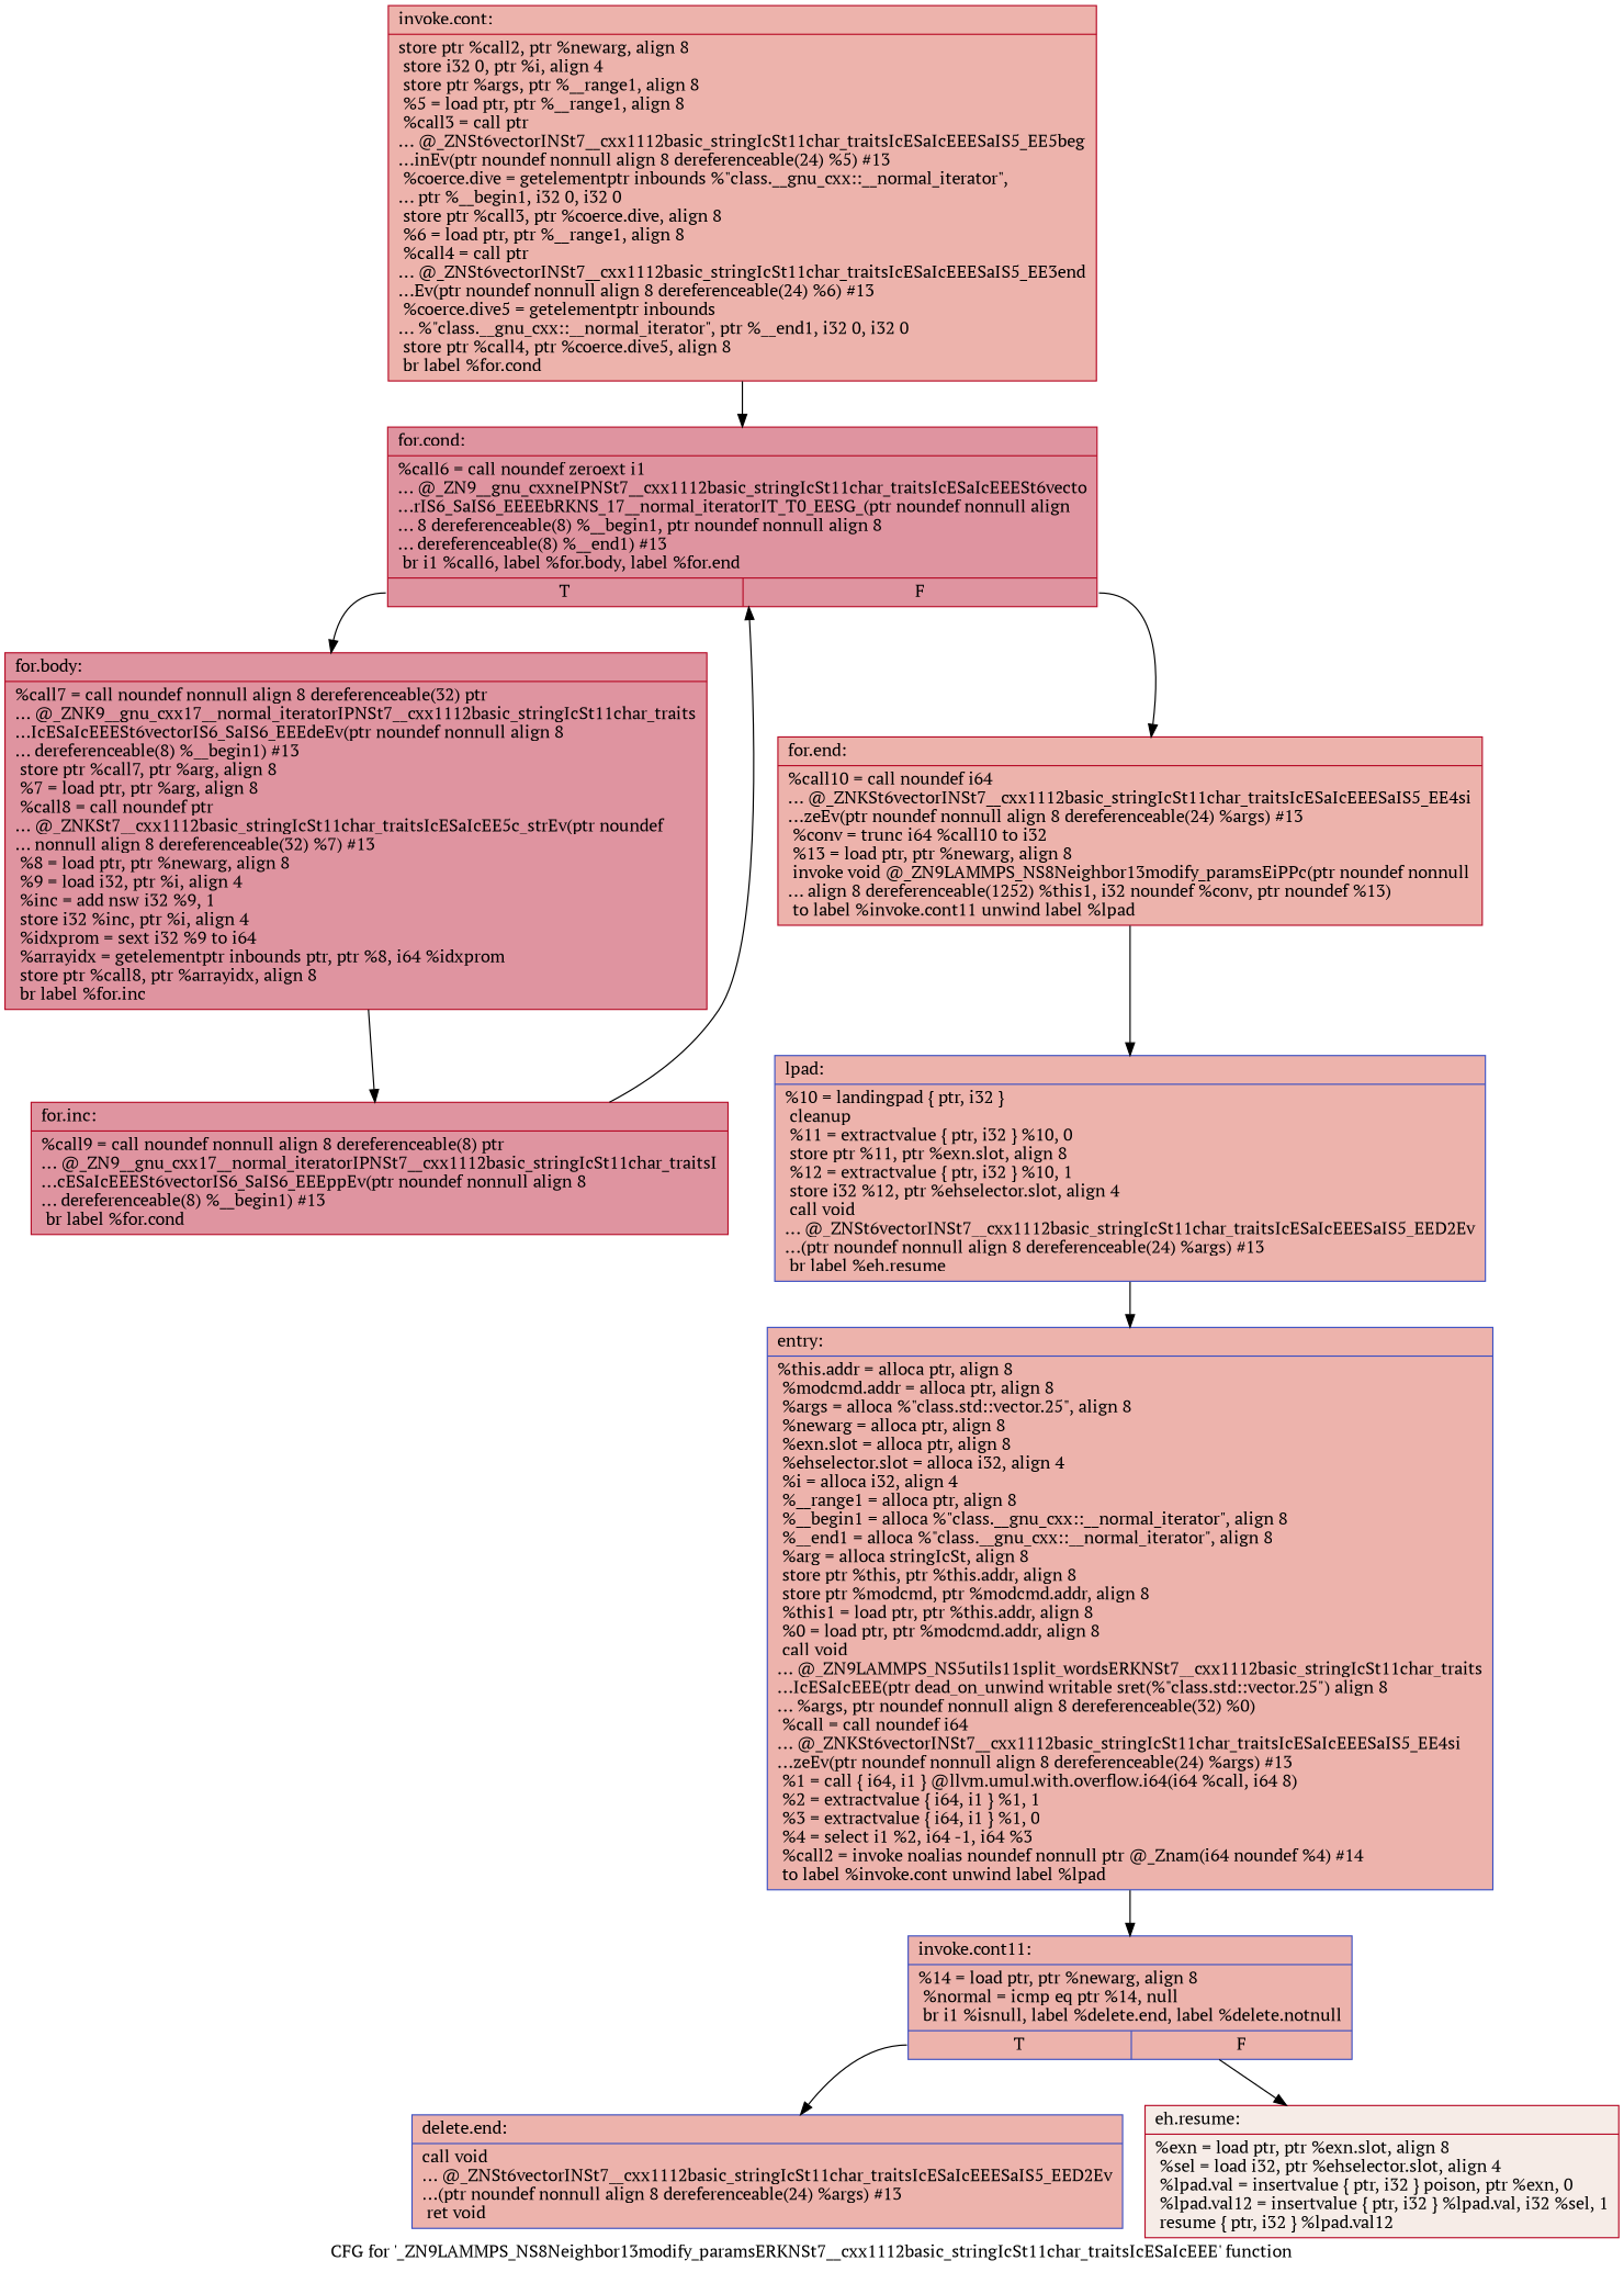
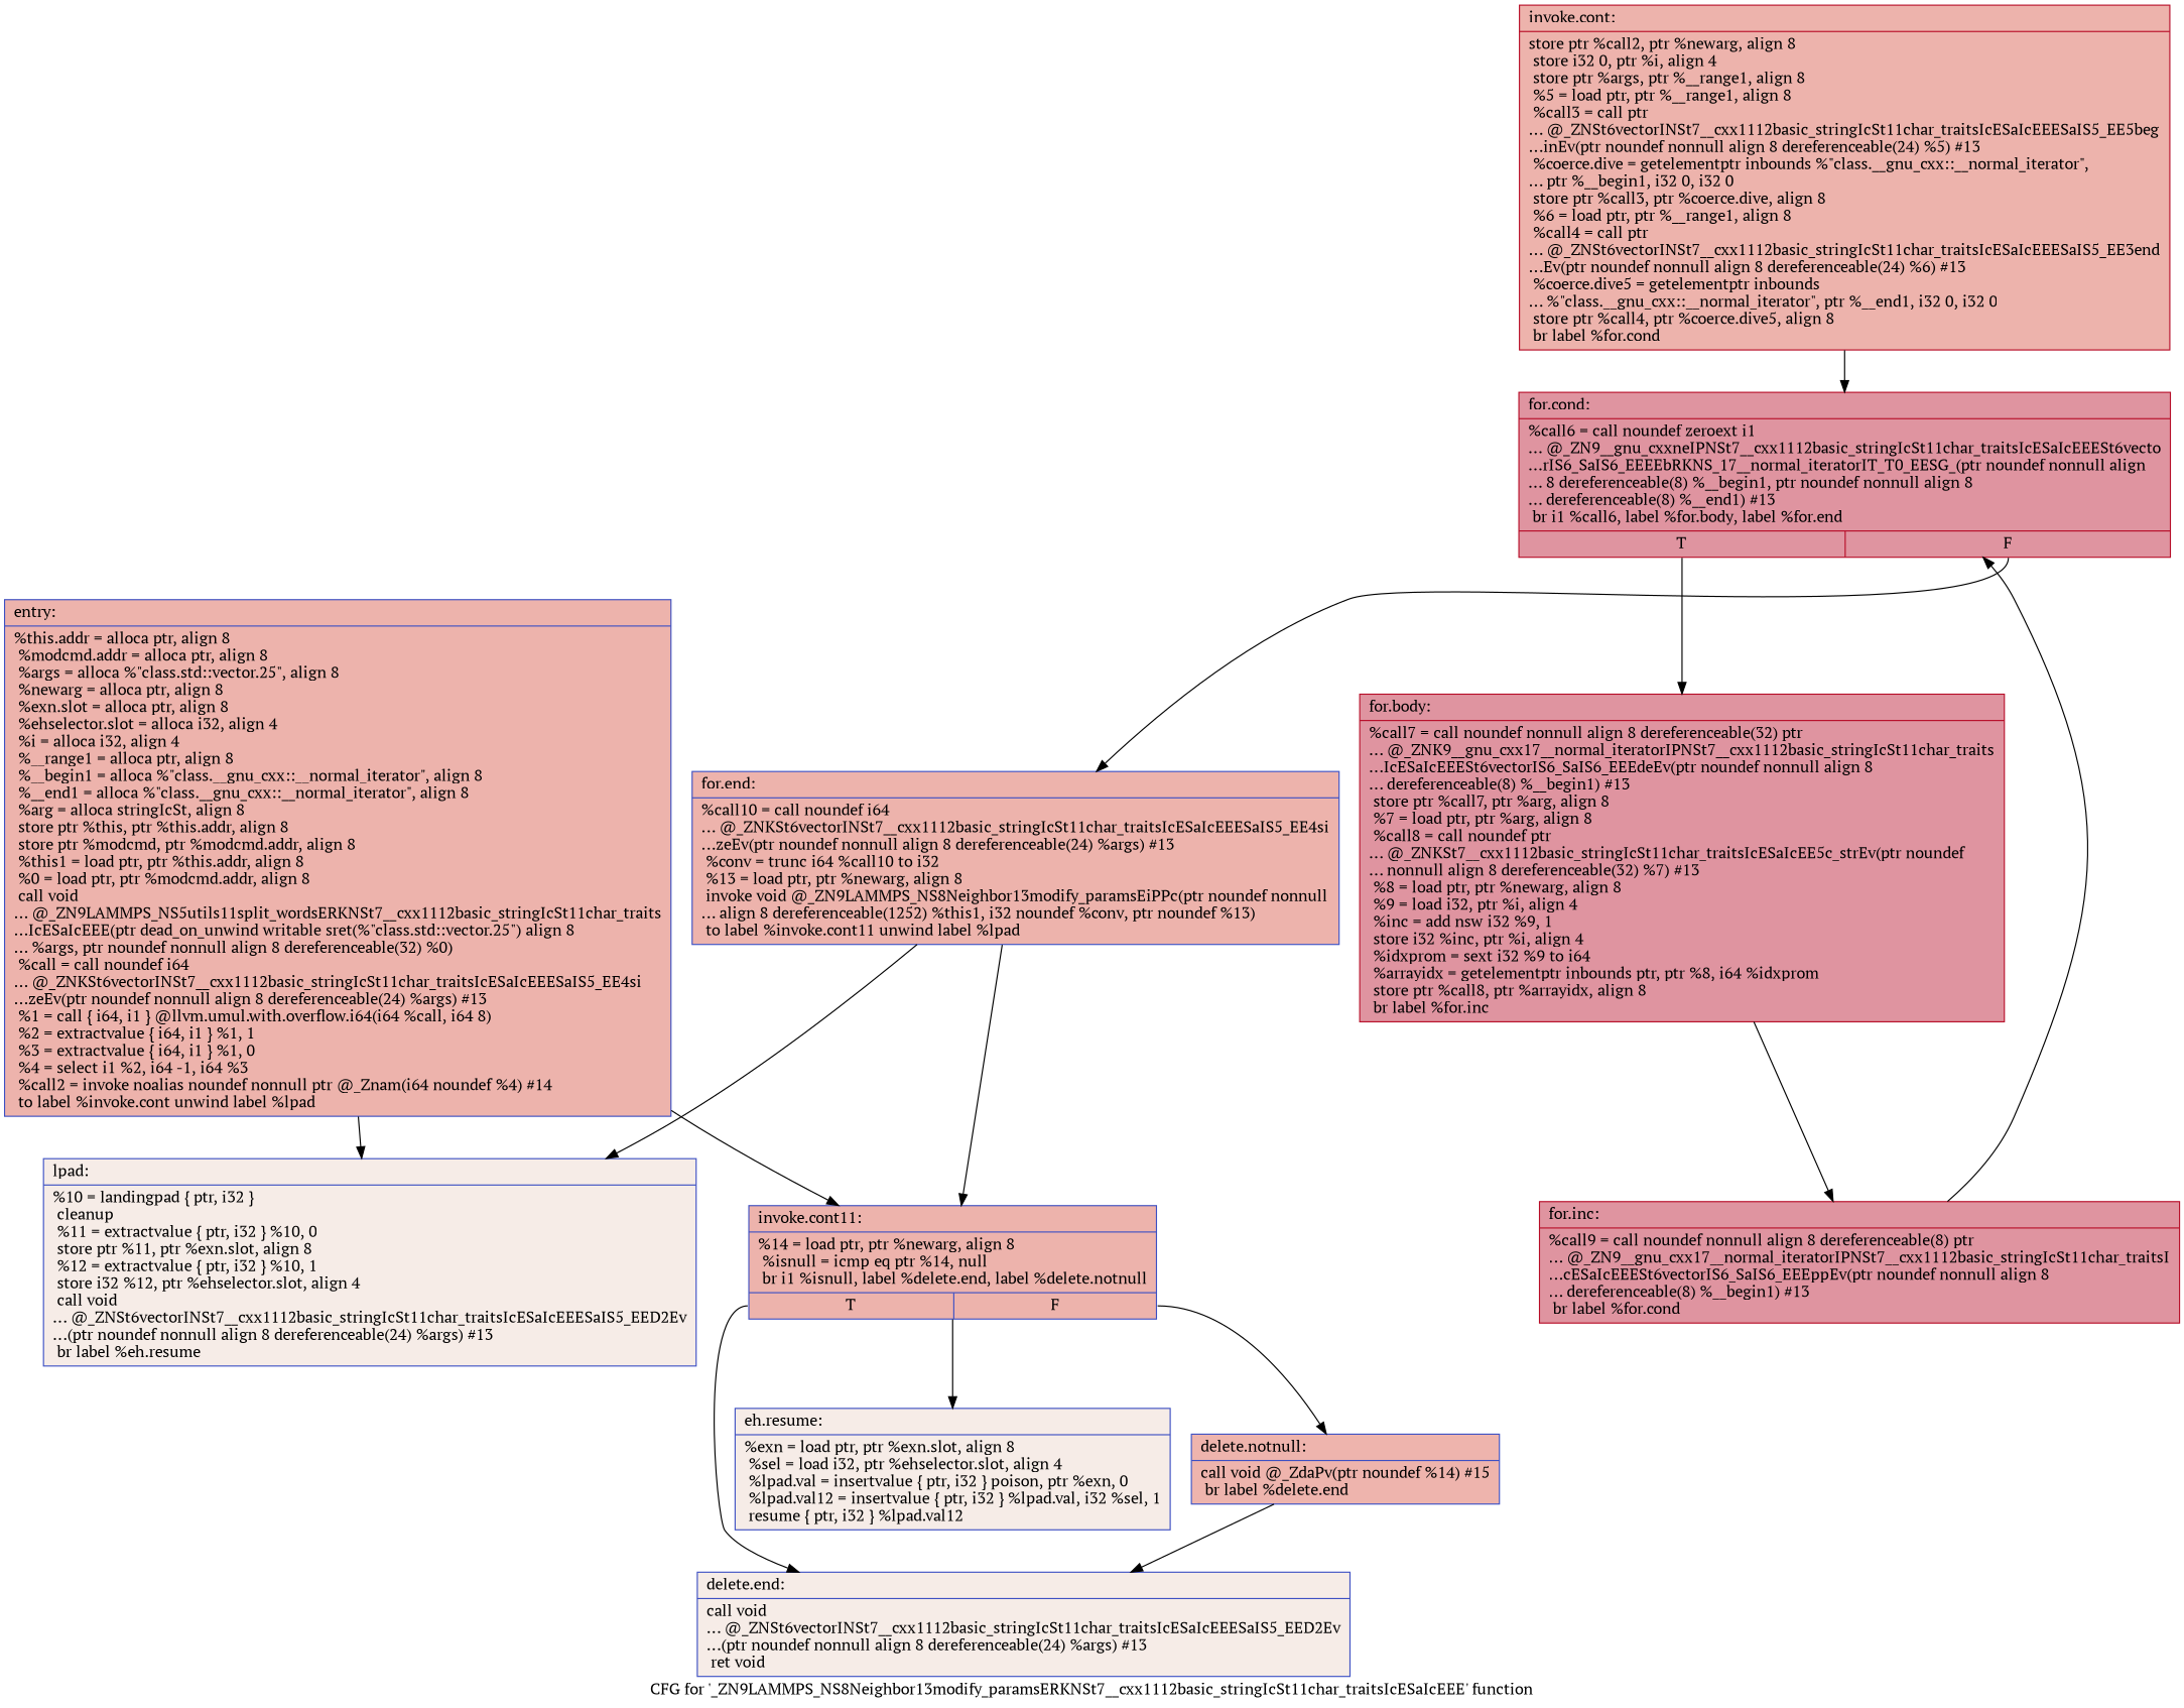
  digraph {
    fontname="PT Serif"
    label="CFG for '_ZN9LAMMPS_NS8Neighbor13modify_paramsERKNSt7__cxx1112basic_stringIcSt11char_traitsIcESaIcEEE' function"
    node [color="#3d50c3ff" fillcolor="#d6524470" fontname="PT Serif" shape=record style=filled]
    edge [fontname="PT Serif"]
    n1 [label="{entry:\l|  %this.addr = alloca ptr, align 8\l  %modcmd.addr = alloca ptr, align 8\l  %args = alloca %\"class.std::vector.25\", align 8\l  %newarg = alloca ptr, align 8\l  %exn.slot = alloca ptr, align 8\l  %ehselector.slot = alloca i32, align 4\l  %i = alloca i32, align 4\l  %__range1 = alloca ptr, align 8\l  %__begin1 = alloca %\"class.__gnu_cxx::__normal_iterator\", align 8\l  %__end1 = alloca %\"class.__gnu_cxx::__normal_iterator\", align 8\l  %arg = alloca stringIcSt, align 8\l  store ptr %this, ptr %this.addr, align 8\l  store ptr %modcmd, ptr %modcmd.addr, align 8\l  %this1 = load ptr, ptr %this.addr, align 8\l  %0 = load ptr, ptr %modcmd.addr, align 8\l  call void\l... @_ZN9LAMMPS_NS5utils11split_wordsERKNSt7__cxx1112basic_stringIcSt11char_traits\l...IcESaIcEEE(ptr dead_on_unwind writable sret(%\"class.std::vector.25\") align 8\l... %args, ptr noundef nonnull align 8 dereferenceable(32) %0)\l  %call = call noundef i64\l... @_ZNKSt6vectorINSt7__cxx1112basic_stringIcSt11char_traitsIcESaIcEEESaIS5_EE4si\l...zeEv(ptr noundef nonnull align 8 dereferenceable(24) %args) #13\l  %1 = call \{ i64, i1 \} @llvm.umul.with.overflow.i64(i64 %call, i64 8)\l  %2 = extractvalue \{ i64, i1 \} %1, 1\l  %3 = extractvalue \{ i64, i1 \} %1, 0\l  %4 = select i1 %2, i64 -1, i64 %3\l  %call2 = invoke noalias noundef nonnull ptr @_Znam(i64 noundef %4) #14\l          to label %invoke.cont unwind label %lpad\l}"]
-   n2 [label="{lpad:\l|  %10 = landingpad \{ ptr, i32 \}\l          cleanup\l  %11 = extractvalue \{ ptr, i32 \} %10, 0\l  store ptr %11, ptr %exn.slot, align 8\l  %12 = extractvalue \{ ptr, i32 \} %10, 1\l  store i32 %12, ptr %ehselector.slot, align 4\l  call void\l... @_ZNSt6vectorINSt7__cxx1112basic_stringIcSt11char_traitsIcESaIcEEESaIS5_EED2Ev\l...(ptr noundef nonnull align 8 dereferenceable(24) %args) #13\l  br label %eh.resume\l}"]
-   n3 [label="{invoke.cont11:\l|  %14 = load ptr, ptr %newarg, align 8\l  %normal = icmp eq ptr %14, null\l  br i1 %isnull, label %delete.end, label %delete.notnull\l|{<s0>T|<s1>F}}"]
+   n2 [fillcolor="#ead5c970" label="{lpad:\l|  %10 = landingpad \{ ptr, i32 \}\l          cleanup\l  %11 = extractvalue \{ ptr, i32 \} %10, 0\l  store ptr %11, ptr %exn.slot, align 8\l  %12 = extractvalue \{ ptr, i32 \} %10, 1\l  store i32 %12, ptr %ehselector.slot, align 4\l  call void\l... @_ZNSt6vectorINSt7__cxx1112basic_stringIcSt11char_traitsIcESaIcEEESaIS5_EED2Ev\l...(ptr noundef nonnull align 8 dereferenceable(24) %args) #13\l  br label %eh.resume\l}"]
+   n3 [label="{invoke.cont11:\l|  %14 = load ptr, ptr %newarg, align 8\l  %isnull = icmp eq ptr %14, null\l  br i1 %isnull, label %delete.end, label %delete.notnull\l|{<s0>T|<s1>F}}"]
    n4 [color="#b70d28ff" label="{invoke.cont:\l|  store ptr %call2, ptr %newarg, align 8\l  store i32 0, ptr %i, align 4\l  store ptr %args, ptr %__range1, align 8\l  %5 = load ptr, ptr %__range1, align 8\l  %call3 = call ptr\l... @_ZNSt6vectorINSt7__cxx1112basic_stringIcSt11char_traitsIcESaIcEEESaIS5_EE5beg\l...inEv(ptr noundef nonnull align 8 dereferenceable(24) %5) #13\l  %coerce.dive = getelementptr inbounds %\"class.__gnu_cxx::__normal_iterator\",\l... ptr %__begin1, i32 0, i32 0\l  store ptr %call3, ptr %coerce.dive, align 8\l  %6 = load ptr, ptr %__range1, align 8\l  %call4 = call ptr\l... @_ZNSt6vectorINSt7__cxx1112basic_stringIcSt11char_traitsIcESaIcEEESaIS5_EE3end\l...Ev(ptr noundef nonnull align 8 dereferenceable(24) %6) #13\l  %coerce.dive5 = getelementptr inbounds\l... %\"class.__gnu_cxx::__normal_iterator\", ptr %__end1, i32 0, i32 0\l  store ptr %call4, ptr %coerce.dive5, align 8\l  br label %for.cond\l}"]
    n5 [color="#b70d28ff" fillcolor="#b70d2870" label="{for.cond:\l|  %call6 = call noundef zeroext i1\l... @_ZN9__gnu_cxxneIPNSt7__cxx1112basic_stringIcSt11char_traitsIcESaIcEEESt6vecto\l...rIS6_SaIS6_EEEEbRKNS_17__normal_iteratorIT_T0_EESG_(ptr noundef nonnull align\l... 8 dereferenceable(8) %__begin1, ptr noundef nonnull align 8\l... dereferenceable(8) %__end1) #13\l  br i1 %call6, label %for.body, label %for.end\l|{<s0>T|<s1>F}}"]
    n6 [color="#b70d28ff" fillcolor="#b70d2870" label="{for.body:\l|  %call7 = call noundef nonnull align 8 dereferenceable(32) ptr\l... @_ZNK9__gnu_cxx17__normal_iteratorIPNSt7__cxx1112basic_stringIcSt11char_traits\l...IcESaIcEEESt6vectorIS6_SaIS6_EEEdeEv(ptr noundef nonnull align 8\l... dereferenceable(8) %__begin1) #13\l  store ptr %call7, ptr %arg, align 8\l  %7 = load ptr, ptr %arg, align 8\l  %call8 = call noundef ptr\l... @_ZNKSt7__cxx1112basic_stringIcSt11char_traitsIcESaIcEE5c_strEv(ptr noundef\l... nonnull align 8 dereferenceable(32) %7) #13\l  %8 = load ptr, ptr %newarg, align 8\l  %9 = load i32, ptr %i, align 4\l  %inc = add nsw i32 %9, 1\l  store i32 %inc, ptr %i, align 4\l  %idxprom = sext i32 %9 to i64\l  %arrayidx = getelementptr inbounds ptr, ptr %8, i64 %idxprom\l  store ptr %call8, ptr %arrayidx, align 8\l  br label %for.inc\l}"]
-   n7 [color="#b70d28ff" label="{for.end:\l|  %call10 = call noundef i64\l... @_ZNKSt6vectorINSt7__cxx1112basic_stringIcSt11char_traitsIcESaIcEEESaIS5_EE4si\l...zeEv(ptr noundef nonnull align 8 dereferenceable(24) %args) #13\l  %conv = trunc i64 %call10 to i32\l  %13 = load ptr, ptr %newarg, align 8\l  invoke void @_ZN9LAMMPS_NS8Neighbor13modify_paramsEiPPc(ptr noundef nonnull\l... align 8 dereferenceable(1252) %this1, i32 noundef %conv, ptr noundef %13)\l          to label %invoke.cont11 unwind label %lpad\l}"]
-   n8 [color="#b70d28ff" fillcolor="#ead5c970" label="{eh.resume:\l|  %exn = load ptr, ptr %exn.slot, align 8\l  %sel = load i32, ptr %ehselector.slot, align 4\l  %lpad.val = insertvalue \{ ptr, i32 \} poison, ptr %exn, 0\l  %lpad.val12 = insertvalue \{ ptr, i32 \} %lpad.val, i32 %sel, 1\l  resume \{ ptr, i32 \} %lpad.val12\l}"]
+   n7 [label="{for.end:\l|  %call10 = call noundef i64\l... @_ZNKSt6vectorINSt7__cxx1112basic_stringIcSt11char_traitsIcESaIcEEESaIS5_EE4si\l...zeEv(ptr noundef nonnull align 8 dereferenceable(24) %args) #13\l  %conv = trunc i64 %call10 to i32\l  %13 = load ptr, ptr %newarg, align 8\l  invoke void @_ZN9LAMMPS_NS8Neighbor13modify_paramsEiPPc(ptr noundef nonnull\l... align 8 dereferenceable(1252) %this1, i32 noundef %conv, ptr noundef %13)\l          to label %invoke.cont11 unwind label %lpad\l}"]
+   n8 [fillcolor="#ead5c970" label="{eh.resume:\l|  %exn = load ptr, ptr %exn.slot, align 8\l  %sel = load i32, ptr %ehselector.slot, align 4\l  %lpad.val = insertvalue \{ ptr, i32 \} poison, ptr %exn, 0\l  %lpad.val12 = insertvalue \{ ptr, i32 \} %lpad.val, i32 %sel, 1\l  resume \{ ptr, i32 \} %lpad.val12\l}"]
    n9 [color="#b70d28ff" fillcolor="#b70d2870" label="{for.inc:\l|  %call9 = call noundef nonnull align 8 dereferenceable(8) ptr\l... @_ZN9__gnu_cxx17__normal_iteratorIPNSt7__cxx1112basic_stringIcSt11char_traitsI\l...cESaIcEEESt6vectorIS6_SaIS6_EEEppEv(ptr noundef nonnull align 8\l... dereferenceable(8) %__begin1) #13\l  br label %for.cond\l}"]
-   n10 [label="{delete.end:\l|  call void\l... @_ZNSt6vectorINSt7__cxx1112basic_stringIcSt11char_traitsIcESaIcEEESaIS5_EED2Ev\l...(ptr noundef nonnull align 8 dereferenceable(24) %args) #13\l  ret void\l}"]
-   n2 -> n1
+   n10 [fillcolor="#ead5c970" label="{delete.end:\l|  call void\l... @_ZNSt6vectorINSt7__cxx1112basic_stringIcSt11char_traitsIcESaIcEEESaIS5_EED2Ev\l...(ptr noundef nonnull align 8 dereferenceable(24) %args) #13\l  ret void\l}"]
+   n11 [fillcolor="#d8564670" label="{delete.notnull:\l|  call void @_ZdaPv(ptr noundef %14) #15\l  br label %delete.end\l}"]
+   n1 -> n2
    n1 -> n3
    n3 -> n8
    n3 -> n10 [tailport=s0]
+   n3 -> n11 [tailport=s1]
    n4 -> n5
    n5 -> n6 [tailport=s0]
    n5 -> n7 [tailport=s1]
    n6 -> n9
    n7 -> n2
+   n7 -> n3
    n9 -> n5
+   n11 -> n10
  }
